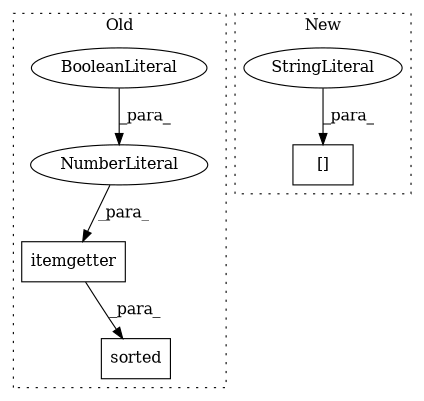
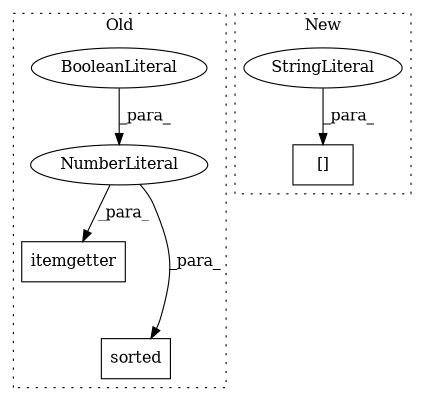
  digraph {
    node [a=32 shape=box]
    n1 [l="11,1" label=itemgetter s="337,349"]
    n2 [a=34 l=1 label=NumberLiteral s=348 shape=ellipse]
    n3 [l="7,1" label=sorted s="315,355"]
    n4 [a=9 l=4 label=BooleanLiteral s=351 shape=ellipse]
    n5 [a=2 l="45,1" label="[]" s="236,298"]
    n6 [a=45 l=17 label=StringLiteral s=281 shape=ellipse]
    subgraph cluster_1 {
      label=Old
      style=dotted
      n1
      n2
      n3
      n4
    }
    subgraph cluster_2 {
      label=New
      style=dotted
      n5
      n6
    }
-   n1 -> n3 [label=_para_]
+   n2 -> n3 [label=_para_]
    n2 -> n1 [label=_para_]
    n4 -> n2 [label=_para_]
    n6 -> n5 [label=_para_]
  }
